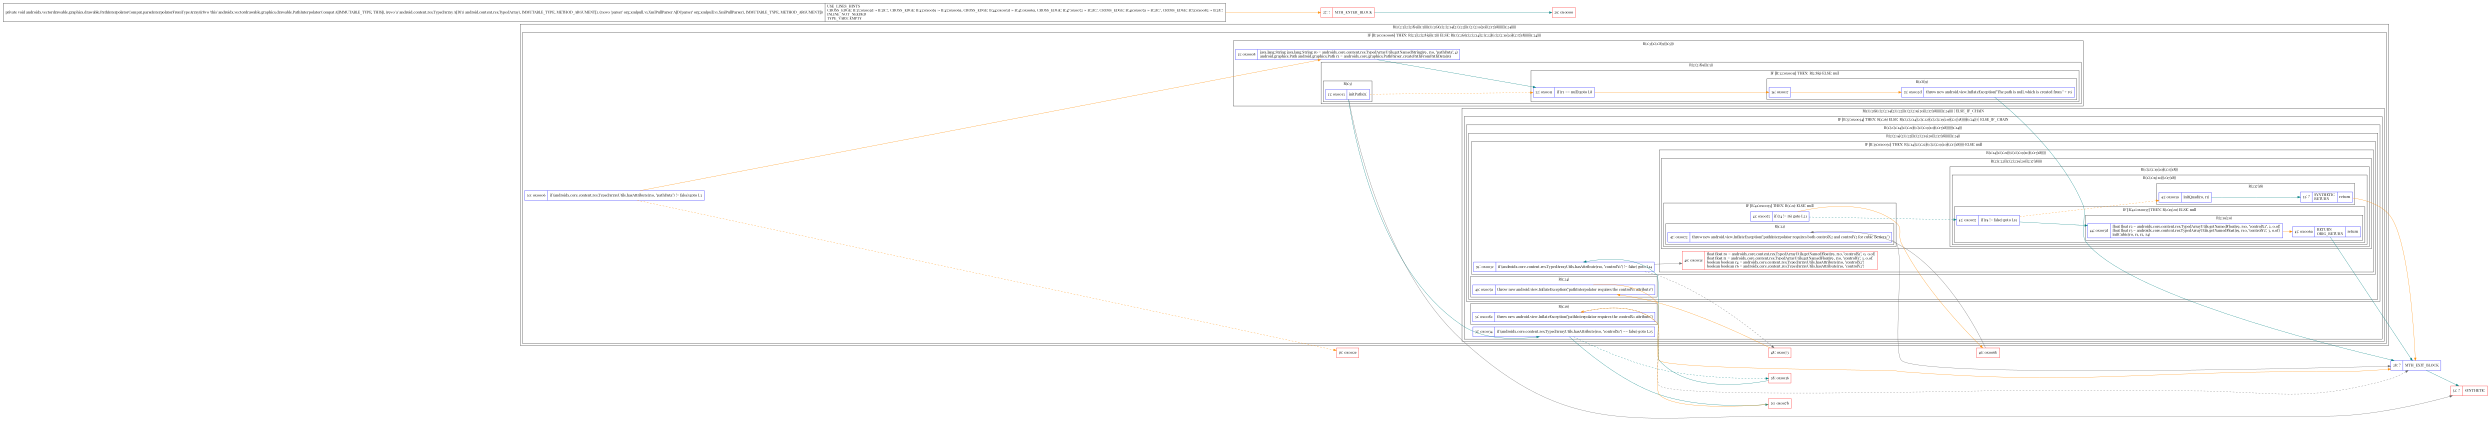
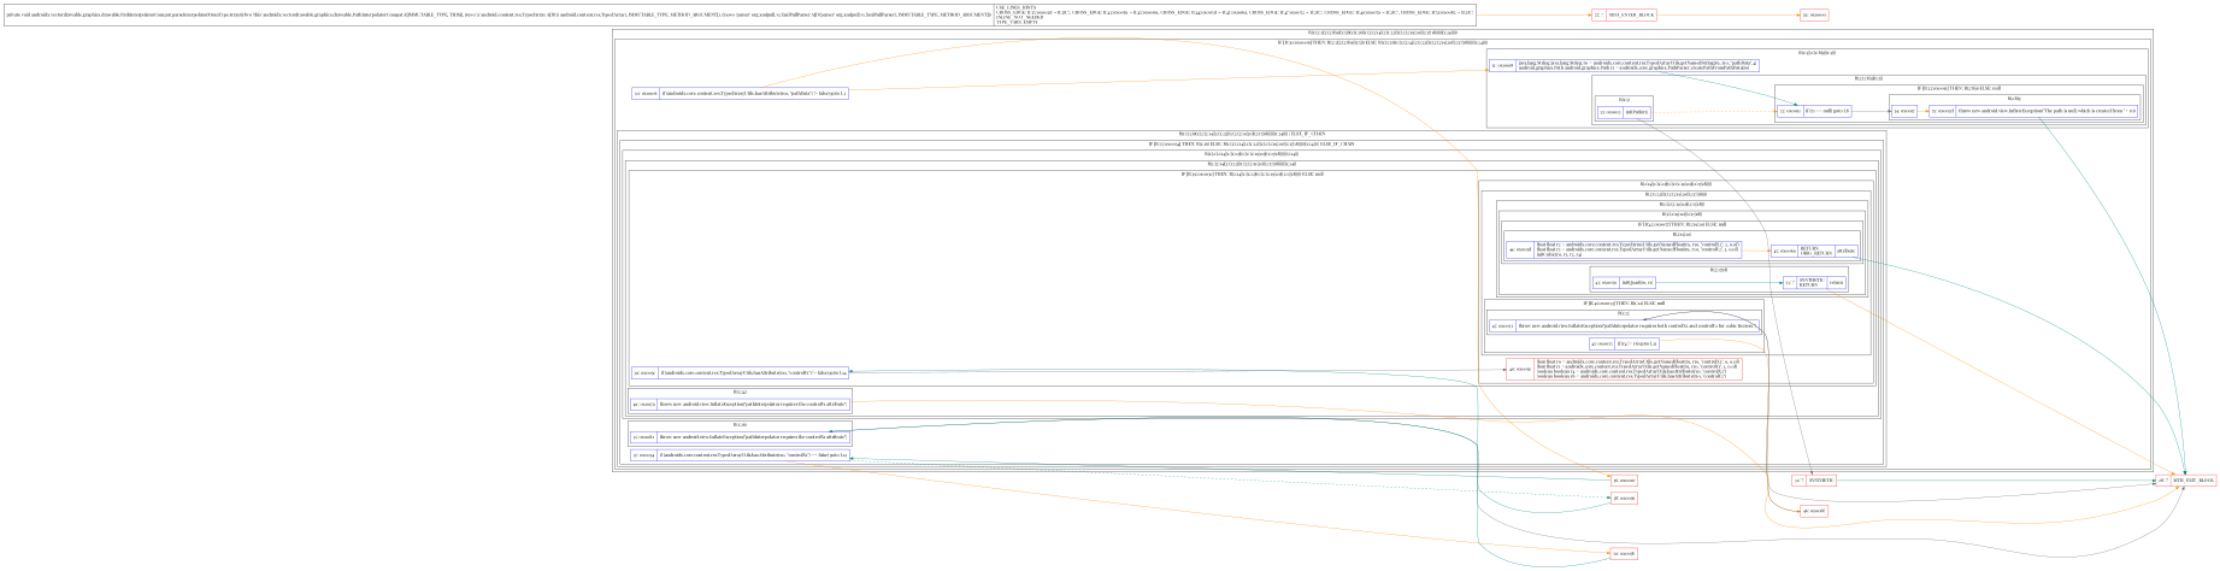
  digraph {
    fontname="Playfair Display"
    rankdir=LR
    node [color=blue fontname="Playfair Display" shape=record]
    edge [color=darkorange fontname="Playfair Display"]
    n1 [label="{34\:\ 0x0017}"]
    n2 [label="{35\:\ 0x002d|throw new android.view.InflateException(\"The path is null, which is created from \" + r0)\l}"]
    n3 [label="{32\:\ 0x0011|if (r1 == null) goto L8\l}"]
    n4 [label="{33\:\ 0x0013|initPath(r1)\l}"]
    n5 [label="{31\:\ 0x0008|java.lang.String java.lang.String r0 = androidx.core.content.res.TypedArrayUtils.getNamedString(r9, r10, \"pathData\", 4)\landroid.graphics.Path android.graphics.Path r1 = androidx.core.graphics.PathParser.createPathFromPathData(r0)\l}"]
    n6 [label="{51\:\ 0x0082|throw new android.view.InflateException(\"pathInterpolator requires the controlX1 attribute\")\l}"]
    n7 [label="{47\:\ 0x0072|throw new android.view.InflateException(\"pathInterpolator requires both controlX2 and controlY2 for cubic Beziers.\")\l}"]
    n8 [label="{41\:\ 0x0055|if (r4 != r6) goto L21\l}"]
    n9 [label="{44\:\ 0x005d|float float r2 = androidx.core.content.res.TypedArrayUtils.getNamedFloat(r9, r10, \"controlX2\", 2, 0.0f)\lfloat float r3 = androidx.core.content.res.TypedArrayUtils.getNamedFloat(r9, r10, \"controlY2\", 3, 0.0f)\linitCubic(r0, r1, r2, r4)\l}"]
-   n10 [label="{45\:\ 0x006a|RETURN\lORIG_RETURN\l|return\l}"]
-   n11 [label="{42\:\ 0x0057|if (r4 != false) goto L19\l}"]
+   n10 [label="{45\:\ 0x006a|RETURN\lORIG_RETURN\l|attribute\l}"]
    n12 [label="{43\:\ 0x0059|initQuad(r0, r1)\l}"]
    n13 [label="{53\:\ ?|SYNTHETIC\lRETURN\l|return\l}"]
    n14 [color=red label="{40\:\ 0x003e|float float r0 = androidx.core.content.res.TypedArrayUtils.getNamedFloat(r9, r10, \"controlX1\", 0, 0.0f)\lfloat float r1 = androidx.core.content.res.TypedArrayUtils.getNamedFloat(r9, r10, \"controlY1\", 1, 0.0f)\lboolean boolean r4 = androidx.core.content.res.TypedArrayUtils.hasAttribute(r10, \"controlX2\")\lboolean boolean r6 = androidx.core.content.res.TypedArrayUtils.hasAttribute(r10, \"controlY2\")\l}"]
    n15 [label="{39\:\ 0x003c|if (androidx.core.content.res.TypedArrayUtils.hasAttribute(r10, \"controlY1\") != false) goto L14\l}"]
    n16 [label="{49\:\ 0x007a|throw new android.view.InflateException(\"pathInterpolator requires the controlY1 attribute\")\l}"]
    n17 [label="{37\:\ 0x0034|if (androidx.core.content.res.TypedArrayUtils.hasAttribute(r10, \"controlX1\") == false) goto L25\l}"]
    n18 [label="{30\:\ 0x0006|if (androidx.core.content.res.TypedArrayUtils.hasAttribute(r10, \"pathData\") != false) goto L3\l}"]
-   n19 [label="{28\:\ ?|MTH_EXIT_BLOCK\l}"]
+   n19 [color=red label="{28\:\ ?|MTH_EXIT_BLOCK\l}"]
    n20 [color=red label="{52\:\ ?|SYNTHETIC\l}"]
    n21 [color=red label="{46\:\ 0x006b}"]
-   n22 [color=red label="{48\:\ 0x0073}"]
    n23 [color=red label="{38\:\ 0x0036}"]
    n24 [color=red label="{50\:\ 0x007b}"]
    n25 [color=red label="{36\:\ 0x002e}"]
    n26 [color=red label="{27\:\ ?|MTH_ENTER_BLOCK\l}"]
    n27 [color=red label="{29\:\ 0x0000}"]
    n28 [label="{private void androidx.vectordrawable.graphics.drawable.PathInterpolatorCompat.parseInterpolatorFromTypeArray((r8v0 'this' androidx.vectordrawable.graphics.drawable.PathInterpolatorCompat A[IMMUTABLE_TYPE, THIS]), (r9v0 'a' android.content.res.TypedArray A[D('a' android.content.res.TypedArray), IMMUTABLE_TYPE, METHOD_ARGUMENT]), (r10v0 'parser' org.xmlpull.v1.XmlPullParser A[D('parser' org.xmlpull.v1.XmlPullParser), IMMUTABLE_TYPE, METHOD_ARGUMENT]))  | USE_LINES_HINTS\lCROSS_EDGE: B:35:0x002d \-\> B:28:?, CROSS_EDGE: B:43:0x0059 \-\> B:45:0x006a, CROSS_EDGE: B:44:0x005d \-\> B:45:0x006a, CROSS_EDGE: B:47:0x0072 \-\> B:28:?, CROSS_EDGE: B:49:0x007a \-\> B:28:?, CROSS_EDGE: B:51:0x0082 \-\> B:28:?\lINLINE_NOT_NEEDED\lTYPE_VARS: EMPTY\l}" color=""]
    subgraph cluster_1 {
      label="R(1:(2:3|(2:(2:8|9)|(1:5)))(1:(1:26)(1:(2:(2:14|(2:(1:22)|(1:(2:(2:19|20)|(2:17|18)))))|(1:24)))))"
      subgraph cluster_2 {
        label="IF [B:30:0x0006] THEN: R(2:3|(2:(2:8|9)|(1:5))) ELSE: R(1:(1:26)(1:(2:(2:14|(2:(1:22)|(1:(2:(2:19|20)|(2:17|18)))))|(1:24))))"
        n18
        subgraph cluster_3 {
          label="R(2:3|(2:(2:8|9)|(1:5)))"
          n5
          subgraph cluster_4 {
            label="R(2:(2:8|9)|(1:5))"
            subgraph cluster_5 {
              label="IF [B:32:0x0011] THEN: R(2:8|9) ELSE: null"
              n3
              subgraph cluster_6 {
                label="R(2:8|9)"
                n1
                n2
              }
            }
            subgraph cluster_7 {
              label="R(1:5)"
              n4
            }
          }
        }
        subgraph cluster_8 {
          label="R(1:(1:26)(1:(2:(2:14|(2:(1:22)|(1:(2:(2:19|20)|(2:17|18)))))|(1:24)))) | ELSE_IF_CHAIN\l"
          subgraph cluster_9 {
            label="IF [B:37:0x0034] THEN: R(1:26) ELSE: R(1:(2:(2:14|(2:(1:22)|(1:(2:(2:19|20)|(2:17|18)))))|(1:24))) | ELSE_IF_CHAIN\l"
            n17
            subgraph cluster_10 {
              label="R(1:26)"
              n6
            }
            subgraph cluster_11 {
              label="R(1:(2:(2:14|(2:(1:22)|(1:(2:(2:19|20)|(2:17|18)))))|(1:24)))"
              subgraph cluster_12 {
                label="R(2:(2:14|(2:(1:22)|(1:(2:(2:19|20)|(2:17|18)))))|(1:24))"
                subgraph cluster_13 {
                  label="IF [B:39:0x003c] THEN: R(2:14|(2:(1:22)|(1:(2:(2:19|20)|(2:17|18))))) ELSE: null"
                  n15
                  subgraph cluster_14 {
                    label="R(2:14|(2:(1:22)|(1:(2:(2:19|20)|(2:17|18)))))"
                    n14
                    subgraph cluster_15 {
                      label="R(2:(1:22)|(1:(2:(2:19|20)|(2:17|18))))"
                      subgraph cluster_16 {
                        label="IF [B:41:0x0055] THEN: R(1:22) ELSE: null"
                        n8
                        subgraph cluster_17 {
                          label="R(1:22)"
                          n7
                        }
                      }
                      subgraph cluster_18 {
                        label="R(1:(2:(2:19|20)|(2:17|18)))"
                        subgraph cluster_19 {
                          label="R(2:(2:19|20)|(2:17|18))"
                          subgraph cluster_20 {
                            label="IF [B:42:0x0057] THEN: R(2:19|20) ELSE: null"
-                           n11
                            subgraph cluster_21 {
                              label="R(2:19|20)"
                              n9
                              n10
                            }
                          }
                          subgraph cluster_22 {
                            label="R(2:17|18)"
                            n12
                            n13
                          }
                        }
                      }
                    }
                  }
                }
                subgraph cluster_23 {
                  label="R(1:24)"
                  n16
                }
              }
            }
          }
        }
      }
    }
    n1 -> n2
    n2 -> n19 [color=teal]
-   n3 -> n1
+   n3 -> n1 [color=gray40]
    n4 -> n3 [style=dashed]
    n4 -> n20 [color=gray40]
    n5 -> n3 [color=teal]
-   n6 -> n19 [color=gray40 style=dashed]
+   n6 -> n19 [color=gray40]
    n7 -> n19 [color=gray40]
-   n8 -> n11 [color=teal style=dashed]
    n8 -> n21
    n9 -> n10
    n10 -> n19 [color=teal]
-   n11 -> n9 [color=teal]
-   n11 -> n12 [style=dashed]
    n12 -> n13 [color=teal]
    n13 -> n19
    n15 -> n14 [color=gray40]
-   n15 -> n22 [color=gray40 style=dashed]
    n16 -> n19
    n17 -> n23 [color=teal style=dashed]
-   n17 -> n24 [color=teal]
+   n17 -> n24
    n18 -> n5
-   n18 -> n25 [style=dashed]
-   n19 -> n20 [color=teal]
+   n18 -> n25 [style=solid]
+   n20 -> n19 [color=teal]
    n21 -> n7 [color=gray40]
-   n22 -> n16
    n23 -> n15 [color=teal]
-   n24 -> n6
-   n4 -> n17 [color=teal]
-   n26 -> n27 [color=teal]
+   n24 -> n6 [color=teal]
+   n25 -> n17 [color=teal]
+   n26 -> n27
    n28 -> n26
  }
